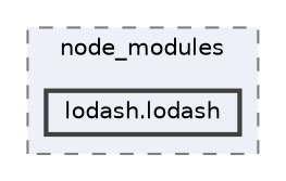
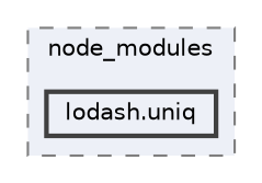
  digraph {
    compound=true
    rankdir=LR
-   n1 [color=grey25 fillcolor="#edf0f7" fontname=Helvetica fontsize=10 height=0.2 label="lodash.lodash" shape=box style="filled,bold" width=0.4]
+   n1 [color=grey25 fillcolor="#edf0f7" fontname=Helvetica fontsize=10 height=0.2 label="lodash.uniq" shape=box style="filled,bold" width=0.4]
    subgraph cluster_1 {
      bgcolor="#edf0f7"
      fontname=Helvetica
      fontsize=10
      label=node_modules
      pencolor=grey50
      style="filled,dashed"
      n1
    }
  }
